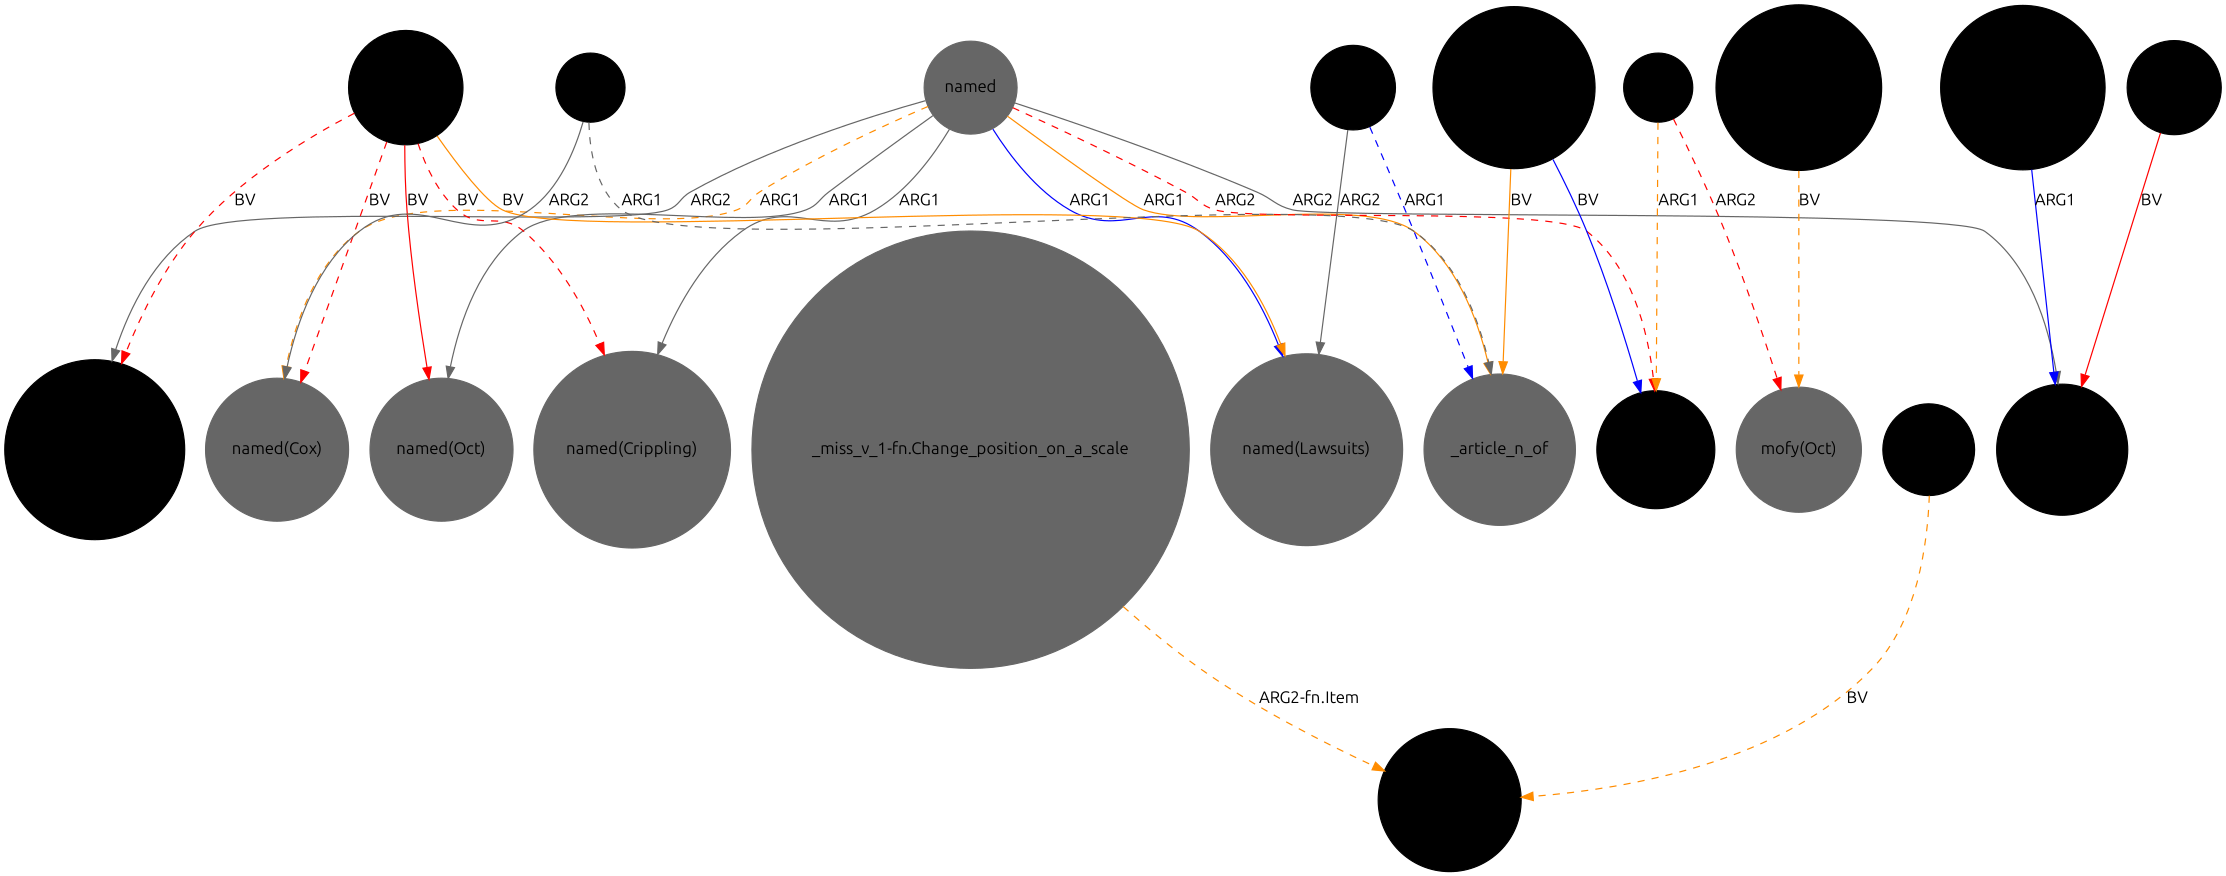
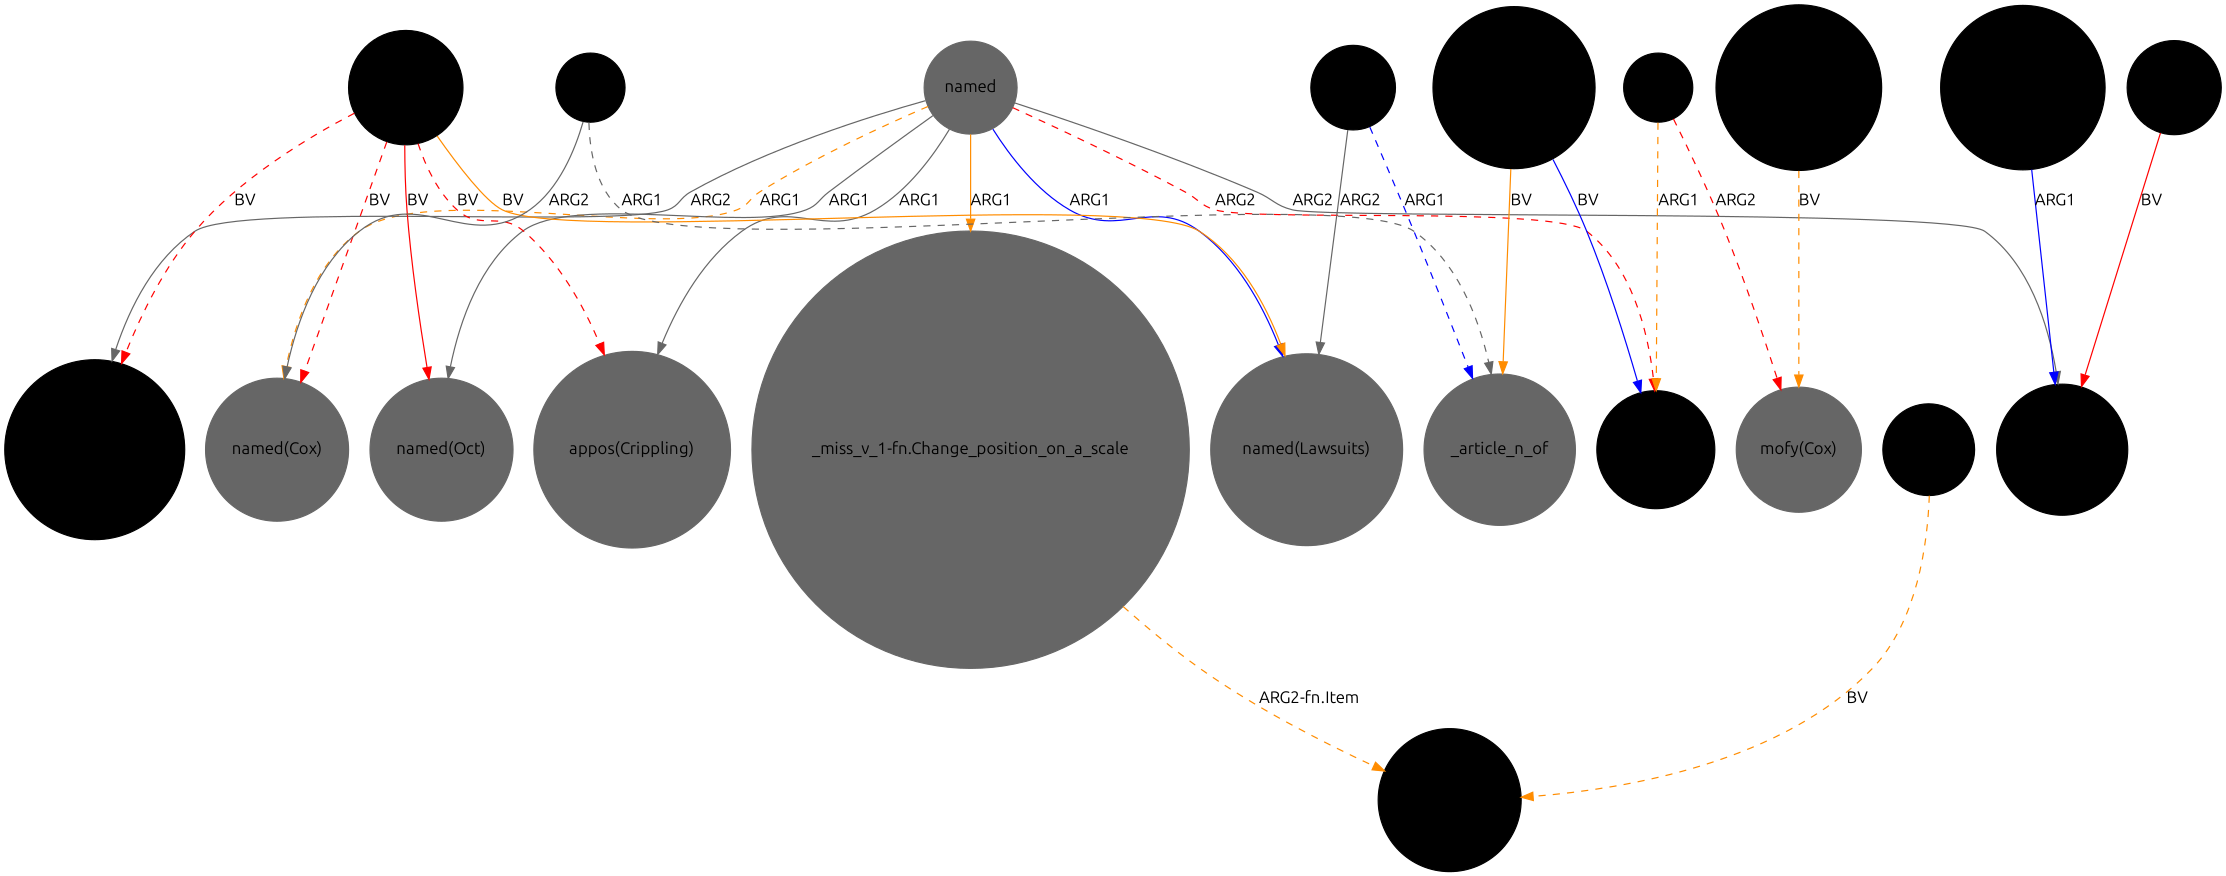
  digraph {
    fontname=Ubuntu
    node [color=black fontname=Ubuntu shape=circle style=filled]
    edge [color=darkorange fontname=Ubuntu style=solid]
    n1 [color=gray40 label=named]
    "named(Cox)" [color=gray40]
    _page_n_1
    "named(Toward)"
    _article_n_of [color=gray40]
    "dofm(13)"
-   "named(Crippling)" [color=gray40]
+   "named(Crippling)" [color=gray40 label="appos(Crippling)"]
    "named(Lawsuits)" [color=gray40]
    n9 [color=gray40 label="named(Oct)"]
    _editorial_a_1
    of_p
-   "mofy(Oct)" [color=gray40]
+   "mofy(Oct)" [color=gray40 label="mofy(Cox)"]
    _the_q
    _point_n_of
    def_explicit_q
    appos
    proper_q
    poss
    udef_q
    def_implicit_q
    "_miss_v_1-fn.Change_position_on_a_scale" [color=gray40]
    n1 -> "named(Cox)" [label=ARG1 style=dashed]
    n1 -> _page_n_1 [color=gray40 label=ARG2]
    n1 -> "named(Toward)" [color=gray40 label=ARG2]
-   n1 -> _article_n_of [label=ARG1]
+   n1 -> "_miss_v_1-fn.Change_position_on_a_scale" [label=ARG1]
    n1 -> "dofm(13)" [color=red label=ARG2 style=dashed]
    n1 -> "named(Crippling)" [color=gray40 label=ARG1]
    n1 -> "named(Lawsuits)" [color=blue label=ARG1]
    n1 -> n9 [color=gray40 label=ARG1]
    _editorial_a_1 -> _page_n_1 [color=blue label=ARG1]
    of_p -> "dofm(13)" [label=ARG1 style=dashed]
    of_p -> "mofy(Oct)" [color=red label=ARG2 style=dashed]
    _the_q -> _point_n_of [label=BV style=dashed]
    def_explicit_q -> _article_n_of [label=BV]
    def_explicit_q -> "dofm(13)" [color=blue label=BV]
    appos -> _article_n_of [color=blue label=ARG1 style=dashed]
    appos -> "named(Lawsuits)" [color=gray40 label=ARG2]
    proper_q -> "named(Cox)" [color=red label=BV style=dashed]
    proper_q -> "named(Toward)" [color=red label=BV style=dashed]
    proper_q -> "named(Crippling)" [color=red label=BV style=dashed]
    proper_q -> "named(Lawsuits)" [label=BV]
    proper_q -> n9 [color=red label=BV]
    poss -> "named(Cox)" [color=gray40 label=ARG2]
    poss -> _article_n_of [color=gray40 label=ARG1 style=dashed]
    udef_q -> _page_n_1 [color=red label=BV]
    def_implicit_q -> "mofy(Oct)" [label=BV style=dashed]
    "_miss_v_1-fn.Change_position_on_a_scale" -> _point_n_of [label="ARG2-fn.Item" style=dashed]
  }
